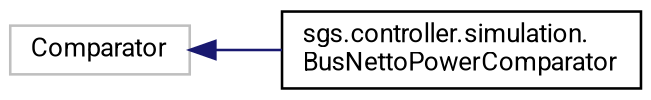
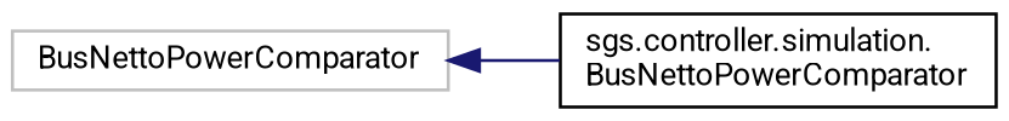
  digraph {
    rankdir=LR
    fontname=Roboto
    node [fillcolor=white fontname=Roboto fontsize=10 shape=record style=filled]
-   n1 [color=grey75 height=0.2 label=Comparator width=0.4]
+   n1 [color=grey75 height=0.2 label=BusNettoPowerComparator width=0.4]
    n2 [color=black height=0.2 label="sgs.controller.simulation.\lBusNettoPowerComparator" width=0.4]
    n1 -> n2 [color=midnightblue dir=back fontname=Roboto fontsize=10 labelfontname=Helvetica labelfontsize=10 style=solid]
  }
